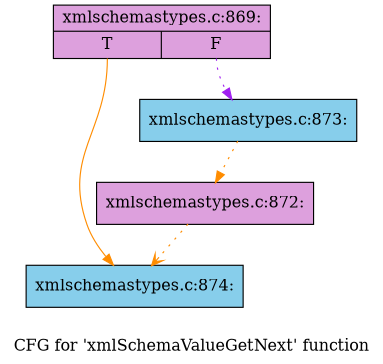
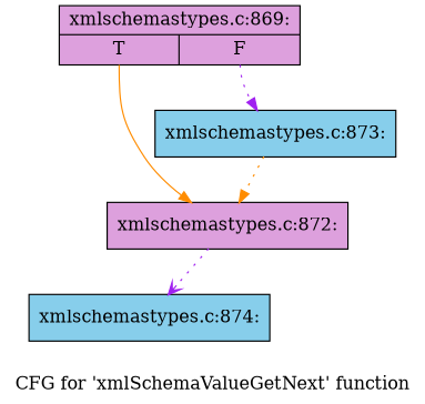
  digraph {
    label="CFG for 'xmlSchemaValueGetNext' function"
    node [fillcolor=plum shape=record style=filled]
    edge [arrowhead=normal color=darkorange style=dotted]
    n1 [label="{xmlschemastypes.c:869:|{<s0>T|<s1>F}}"]
    n2 [label="{xmlschemastypes.c:872:}"]
    n3 [fillcolor=skyblue label="{xmlschemastypes.c:873:}"]
    n4 [fillcolor=skyblue label="{xmlschemastypes.c:874:}"]
-   n1 -> n4 [style=solid tailport=s0]
+   n1 -> n2 [style=solid tailport=s0]
    n1 -> n3 [color=purple tailport=s1]
-   n2 -> n4 [arrowhead=vee]
+   n2 -> n4 [arrowhead=vee color=purple]
    n3 -> n2
  }
